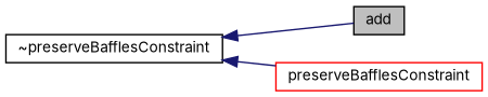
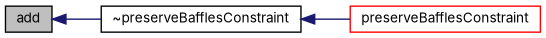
  digraph {
    fontname=Inter
    rankdir=LR
    node [color=black fontname=Inter fontsize=10 shape=record]
    edge [color=midnightblue dir=back fontname=Inter fontsize=10 labelfontname=Helvetica labelfontsize=10 style=solid]
    n1 [fillcolor=grey75 fontcolor=black height=0.2 label=add style=filled width=0.4]
    n2 [height=0.2 label="~preserveBafflesConstraint" width=0.4]
    n3 [color=red height=0.2 label=preserveBafflesConstraint width=0.4]
-   n2 -> n1
+   n1 -> n2
    n2 -> n3
  }
